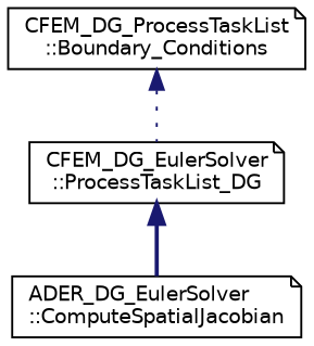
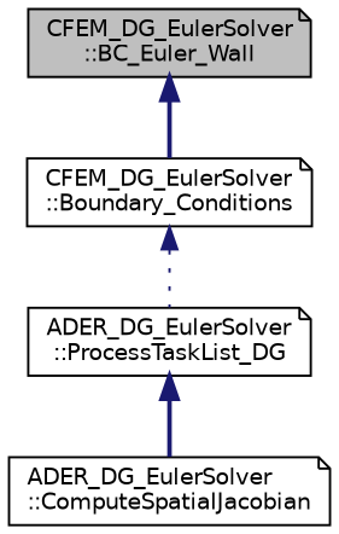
  digraph {
    rankdir=TB
    node [color=black fillcolor=white fontname=Helvetica fontsize=10 shape=note style=filled]
    edge [color=midnightblue dir=back fontname=Helvetica fontsize=10 labelfontname=Helvetica labelfontsize=10 style=bold]
-   n2 [height=0.2 label="CFEM_DG_ProcessTaskList\l::Boundary_Conditions" width=0.4]
-   n3 [height=0.2 label="CFEM_DG_EulerSolver\l::ProcessTaskList_DG" width=0.4]
+   n1 [fillcolor=grey75 fontcolor=black height=0.2 label="CFEM_DG_EulerSolver\l::BC_Euler_Wall" width=0.4]
+   n2 [height=0.2 label="CFEM_DG_EulerSolver\l::Boundary_Conditions" width=0.4]
+   n3 [height=0.2 label="ADER_DG_EulerSolver\l::ProcessTaskList_DG" width=0.4]
    n4 [height=0.2 label="ADER_DG_EulerSolver\l::ComputeSpatialJacobian" width=0.4]
+   n1 -> n2
    n2 -> n3 [style=dotted]
    n3 -> n4
  }
